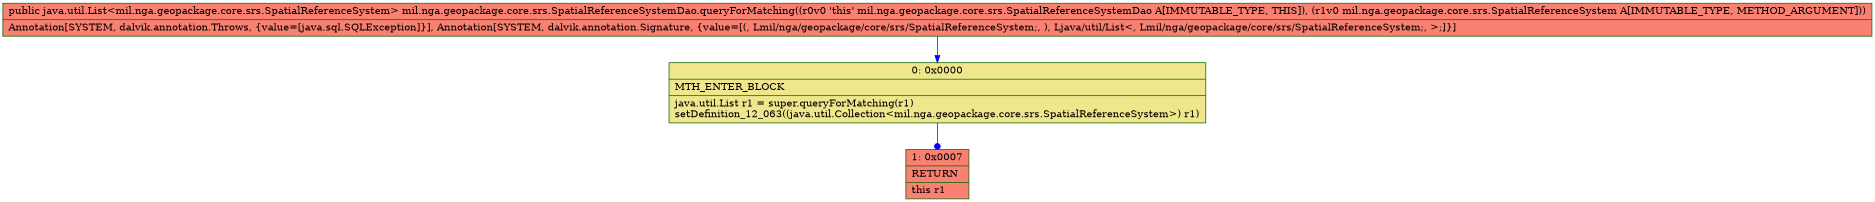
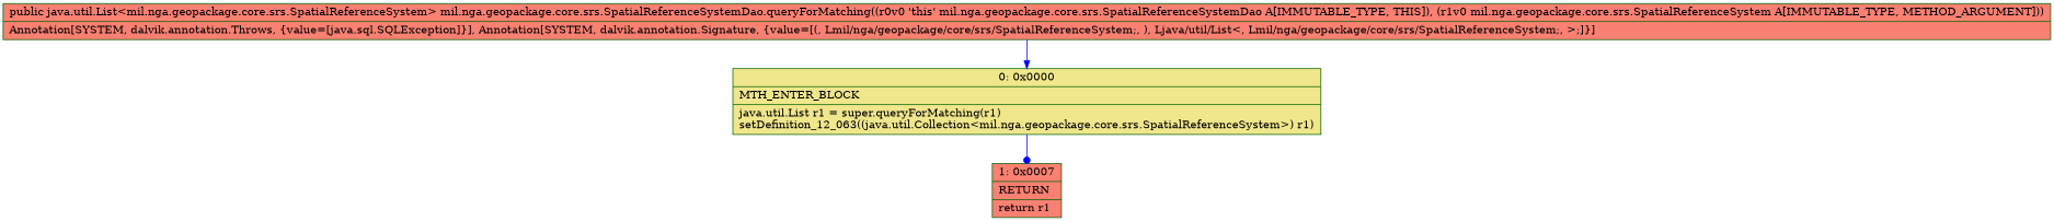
  digraph {
    node [shape=record style=filled fillcolor=salmon color=darkgreen]
    edge [color=blue]
    n1 [label="{0\:\ 0x0000|MTH_ENTER_BLOCK\l|java.util.List r1 = super.queryForMatching(r1)\lsetDefinition_12_063((java.util.Collection\<mil.nga.geopackage.core.srs.SpatialReferenceSystem\>) r1)\l}" fillcolor=khaki]
-   n2 [label="{1\:\ 0x0007|RETURN\l|this r1\l}"]
+   n2 [label="{1\:\ 0x0007|RETURN\l|return r1\l}"]
    n3 [label="{public java.util.List\<mil.nga.geopackage.core.srs.SpatialReferenceSystem\> mil.nga.geopackage.core.srs.SpatialReferenceSystemDao.queryForMatching((r0v0 'this' mil.nga.geopackage.core.srs.SpatialReferenceSystemDao A[IMMUTABLE_TYPE, THIS]), (r1v0 mil.nga.geopackage.core.srs.SpatialReferenceSystem A[IMMUTABLE_TYPE, METHOD_ARGUMENT]))  | Annotation[SYSTEM, dalvik.annotation.Throws, \{value=[java.sql.SQLException]\}], Annotation[SYSTEM, dalvik.annotation.Signature, \{value=[(, Lmil\/nga\/geopackage\/core\/srs\/SpatialReferenceSystem;, ), Ljava\/util\/List\<, Lmil\/nga\/geopackage\/core\/srs\/SpatialReferenceSystem;, \>;]\}]\l}"]
    n1 -> n2 [arrowhead=dot]
    n3 -> n1 [arrowhead=normal]
  }
